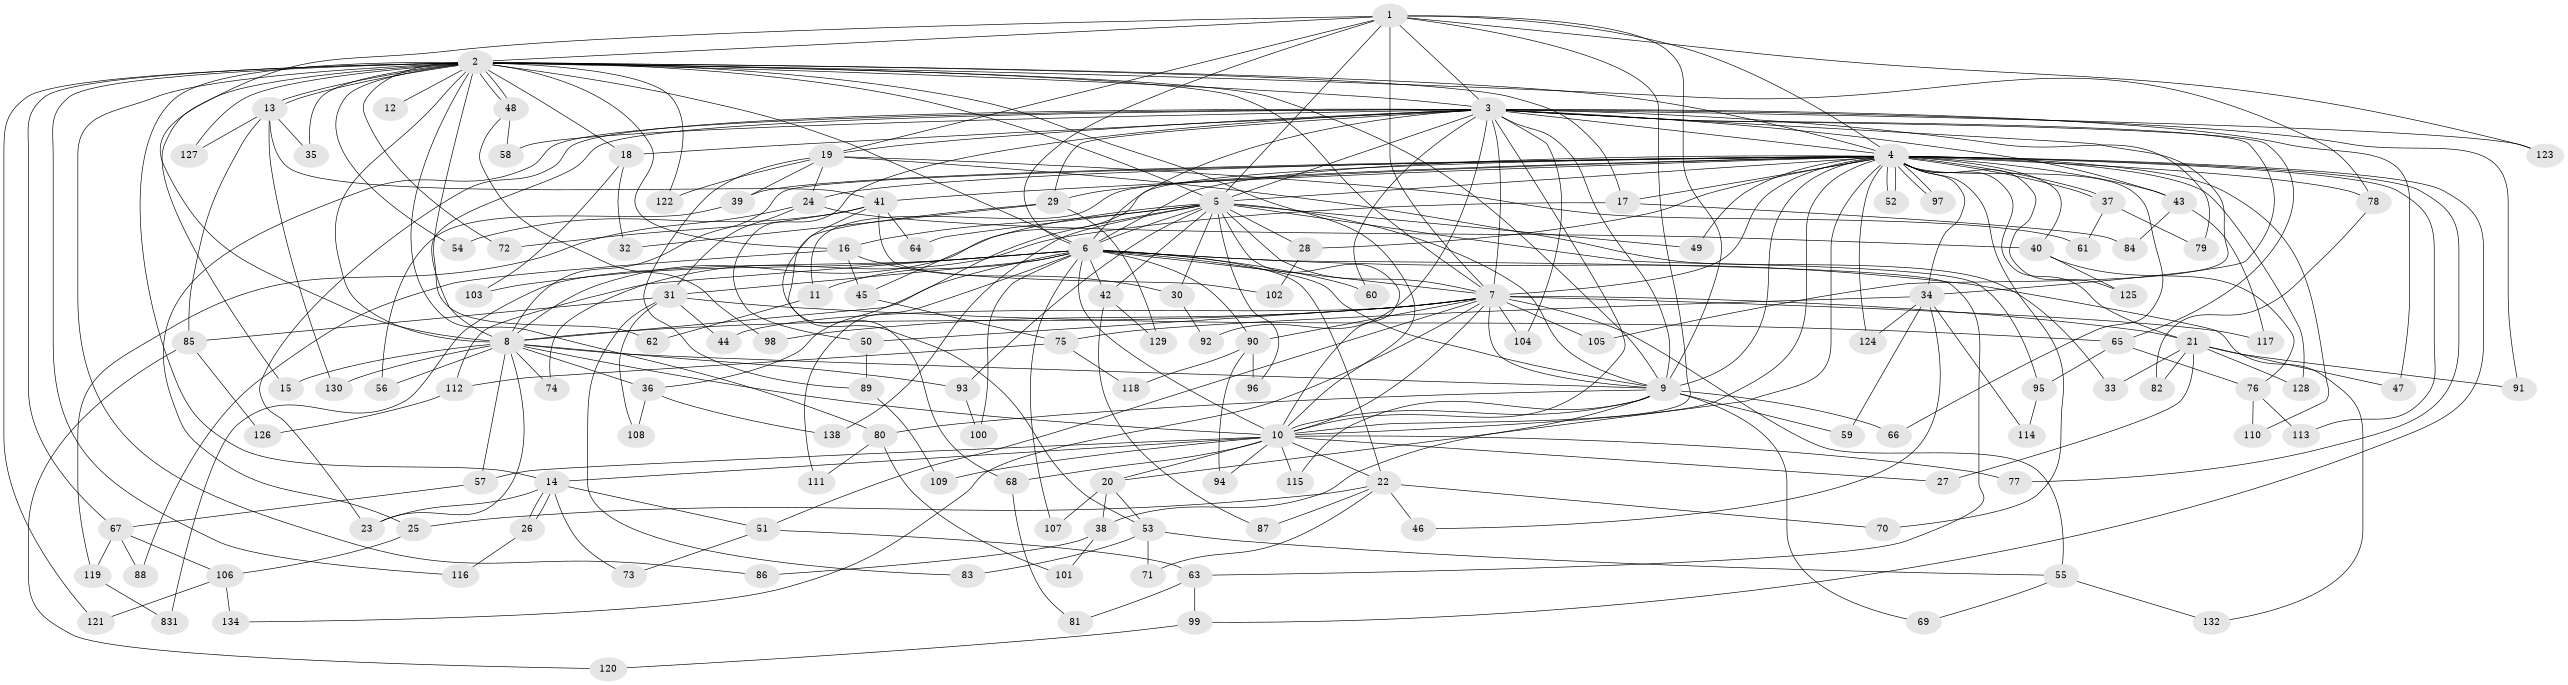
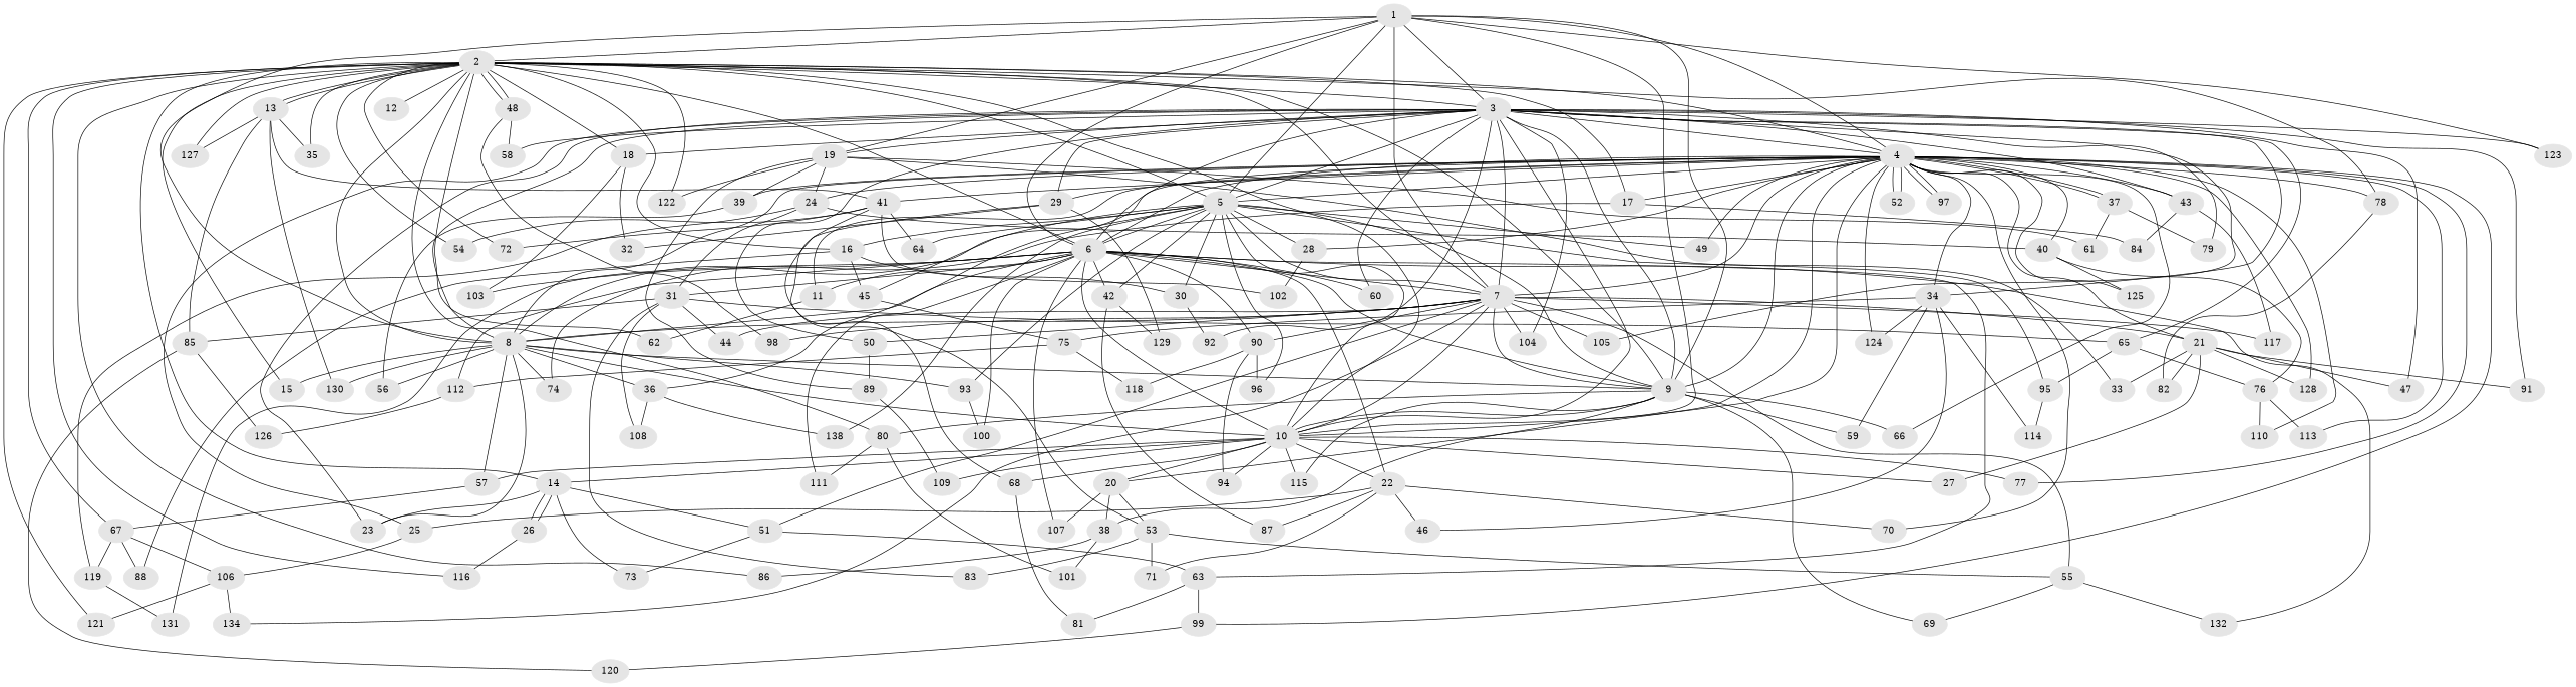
  graph {
    node [color=gray90 style=filled]
    1
    2
    3
    4
    5
    6
    7
    8
    9
    10
    19
    123
    12
    13
    14
    15
    16
    17
    18
    35
    48
    54
    62
    67
    72
    78
    80
    86
    116
    121
    122
    127
    23
    25
    29
    34
    43
    47
    50
    58
    60
    65
    79
    91
    92
    104
    105
    11
    20
    21
    24
    28
    37
    39
    40
    41
    45
    49
    52
    66
    70
    77
    97
    99
    110
    113
    124
    125
    128
    30
    36
    42
    64
    93
    95
    96
    n77 [label=138]
    22
    31
    63
    90
    100
    103
    107
    111
    112
-   131 [label=831]
+   131
    132
    44
    51
    55
    98
    117
    134
    56
    57
    74
    130
    38
    59
    69
    115
    27
    68
    94
    109
    33
    61
    89
    85
    26
    73
    88
    84
    32
    119
    106
    82
    101
    129
    46
    75
    114
    76
    53
    102
    120
    108
    87
    71
    83
    81
    118
    126
    1 -- 2
    1 -- 3
    1 -- 4
    1 -- 5
    1 -- 6
    1 -- 7
    1 -- 8
    1 -- 9
    1 -- 10
    1 -- 19
    1 -- 123
    2 -- 3
    2 -- 4
    2 -- 5
    2 -- 6
    2 -- 7
    2 -- 8
    2 -- 9
    2 -- 10
    2 -- 12
    2 -- 13
    2 -- 13
    2 -- 14
    2 -- 15
    2 -- 16
    2 -- 17
    2 -- 18
    2 -- 35
    2 -- 48
    2 -- 48
    2 -- 54
    2 -- 62
    2 -- 67
    2 -- 72
    2 -- 78
    2 -- 80
    2 -- 86
    2 -- 116
    2 -- 121
    2 -- 122
    2 -- 127
    3 -- 4
    3 -- 5
    3 -- 6
    3 -- 7
    3 -- 8
    3 -- 9
    3 -- 10
    3 -- 19
    3 -- 123
    3 -- 18
    3 -- 23
    3 -- 25
    3 -- 29
    3 -- 34
    3 -- 43
    3 -- 47
    3 -- 50
    3 -- 58
    3 -- 60
    3 -- 65
    3 -- 79
    3 -- 91
    3 -- 92
    3 -- 104
    3 -- 105
    4 -- 5
    4 -- 6
    4 -- 7
    4 -- 8
    4 -- 9
    4 -- 10
    4 -- 17
    4 -- 78
    4 -- 29
    4 -- 34
    4 -- 43
    4 -- 11
    4 -- 20
    4 -- 21
    4 -- 24
    4 -- 28
    4 -- 37
    4 -- 37
    4 -- 39
    4 -- 40
    4 -- 41
    4 -- 45
    4 -- 49
    4 -- 52
    4 -- 52
    4 -- 66
    4 -- 70
    4 -- 77
    4 -- 97
    4 -- 97
    4 -- 99
    4 -- 110
    4 -- 113
    4 -- 124
    4 -- 125
    4 -- 128
    5 -- 6
    5 -- 7
    5 -- 8
    5 -- 9
    5 -- 10
    5 -- 16
    5 -- 28
    5 -- 49
    5 -- 30
    5 -- 36
    5 -- 42
    5 -- 64
    5 -- 93
    5 -- 95
    5 -- 96
    5 -- n77
    6 -- 7
    6 -- 8
    6 -- 9
    6 -- 10
    6 -- 60
    6 -- 11
    6 -- 42
    6 -- 22
    6 -- 31
    6 -- 63
    6 -- 90
    6 -- 100
    6 -- 103
    6 -- 107
    6 -- 111
    6 -- 112
    6 -- 131
    6 -- 132
    7 -- 8
    7 -- 9
    7 -- 10
    7 -- 50
    7 -- 104
    7 -- 105
    7 -- 21
    7 -- 90
    7 -- 44
    7 -- 51
    7 -- 55
    7 -- 98
    7 -- 117
    7 -- 134
    8 -- 9
    8 -- 10
    8 -- 15
    8 -- 23
    8 -- 36
    8 -- 93
    8 -- 56
    8 -- 57
    8 -- 74
    8 -- 130
    9 -- 10
    9 -- 80
    9 -- 66
    9 -- 38
    9 -- 59
    9 -- 69
    9 -- 115
    10 -- 14
    10 -- 20
    10 -- 77
    10 -- 22
    10 -- 57
    10 -- 115
    10 -- 27
    10 -- 68
    10 -- 94
    10 -- 109
    19 -- 122
    19 -- 24
    19 -- 39
    19 -- 33
    19 -- 61
    19 -- 89
    13 -- 35
    13 -- 127
    13 -- 41
    13 -- 130
    13 -- 85
    14 -- 23
    14 -- 51
    14 -- 26
    14 -- 26
    14 -- 73
    16 -- 45
    16 -- 30
    16 -- 88
    17 -- 74
    17 -- 84
    18 -- 103
    18 -- 32
    48 -- 58
    48 -- 98
    67 -- 88
    67 -- 119
    67 -- 106
    78 -- 82
    80 -- 111
    80 -- 101
    25 -- 106
    29 -- 68
    29 -- 32
    29 -- 129
    34 -- 124
    34 -- 59
    34 -- 46
    34 -- 75
    34 -- 114
    43 -- 117
    43 -- 84
    50 -- 89
    65 -- 95
    65 -- 76
    11 -- 62
    20 -- 107
    20 -- 38
    20 -- 53
    21 -- 47
    21 -- 91
    21 -- 128
    21 -- 27
    21 -- 33
    21 -- 82
    24 -- 40
    24 -- 31
    24 -- 119
    28 -- 102
    37 -- 79
    37 -- 61
    39 -- 56
    40 -- 125
    40 -- 76
    41 -- 54
    41 -- 72
    41 -- 64
    41 -- 53
    41 -- 102
    45 -- 75
    99 -- 120
    30 -- 92
    36 -- n77
    36 -- 108
    42 -- 129
    42 -- 87
    93 -- 100
    95 -- 114
    22 -- 25
    22 -- 70
    22 -- 46
    22 -- 87
    22 -- 71
    31 -- 65
    31 -- 44
    31 -- 85
    31 -- 108
    31 -- 83
    63 -- 99
    63 -- 81
    90 -- 96
    90 -- 94
    90 -- 118
    112 -- 126
    51 -- 63
    51 -- 73
    55 -- 132
    55 -- 69
    57 -- 67
    38 -- 86
    38 -- 101
    68 -- 81
    89 -- 109
    85 -- 120
    85 -- 126
    26 -- 116
    119 -- 131
    106 -- 121
    106 -- 134
    75 -- 112
    75 -- 118
    76 -- 110
    76 -- 113
    53 -- 55
    53 -- 71
    53 -- 83
  }
